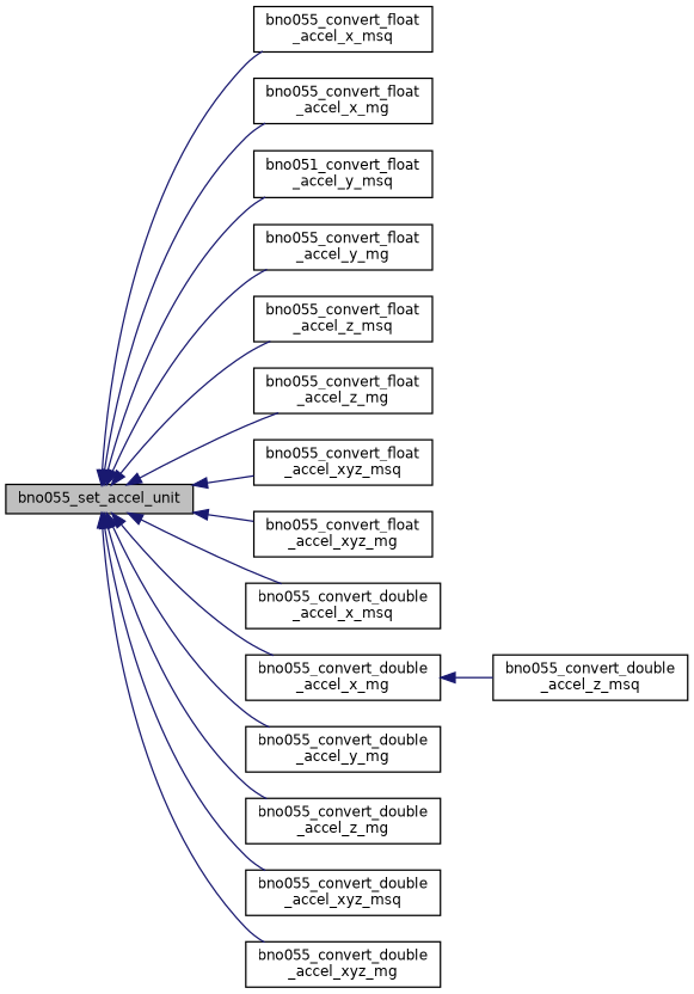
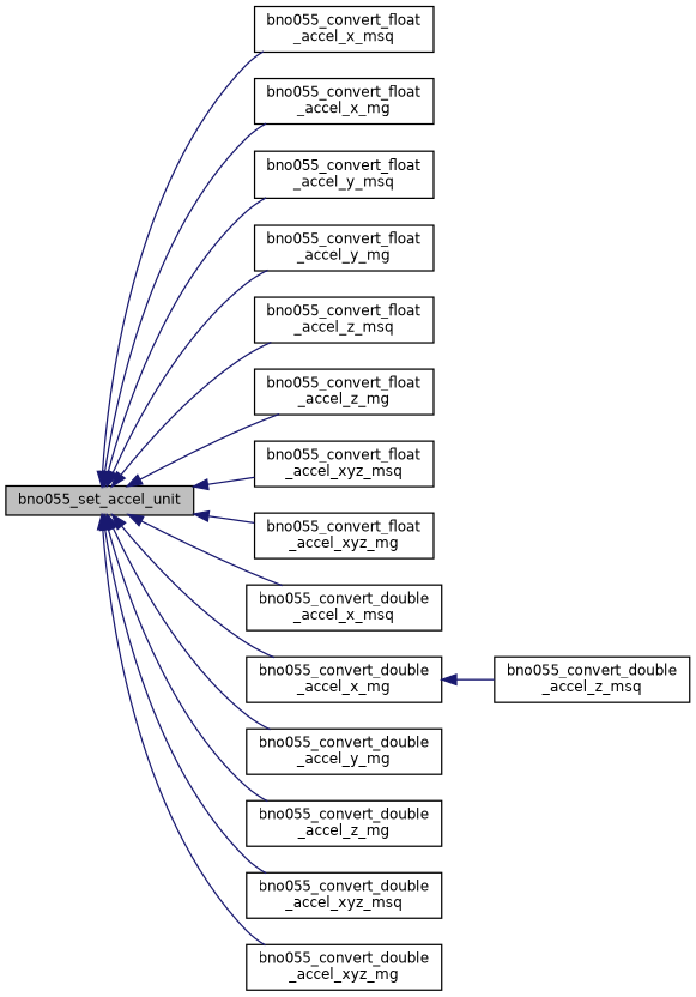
  digraph {
    rankdir=LR
    node [color=black fillcolor=white fontname=Helvetica fontsize=10 shape=record style=filled]
    edge [color=midnightblue dir=back fontname=Helvetica fontsize=10 labelfontname=Helvetica labelfontsize=10 style=solid]
    n1 [fillcolor=grey75 fontcolor=black height=0.2 label=bno055_set_accel_unit width=0.4]
    n2 [height=0.2 label="bno055_convert_float\l_accel_x_msq" width=0.4]
    n3 [height=0.2 label="bno055_convert_float\l_accel_x_mg" width=0.4]
-   n4 [height=0.2 label="bno051_convert_float\l_accel_y_msq" width=0.4]
+   n4 [height=0.2 label="bno055_convert_float\l_accel_y_msq" width=0.4]
    n5 [height=0.2 label="bno055_convert_float\l_accel_y_mg" width=0.4]
    n6 [height=0.2 label="bno055_convert_float\l_accel_z_msq" width=0.4]
    n7 [height=0.2 label="bno055_convert_float\l_accel_z_mg" width=0.4]
    n8 [height=0.2 label="bno055_convert_float\l_accel_xyz_msq" width=0.4]
    n9 [height=0.2 label="bno055_convert_float\l_accel_xyz_mg" width=0.4]
    n10 [height=0.2 label="bno055_convert_double\l_accel_x_msq" width=0.4]
    n11 [height=0.2 label="bno055_convert_double\l_accel_x_mg" width=0.4]
    n12 [height=0.2 label="bno055_convert_double\l_accel_y_mg" width=0.4]
    n13 [height=0.2 label="bno055_convert_double\l_accel_z_mg" width=0.4]
    n14 [height=0.2 label="bno055_convert_double\l_accel_xyz_msq" width=0.4]
    n15 [height=0.2 label="bno055_convert_double\l_accel_xyz_mg" width=0.4]
    n16 [height=0.2 label="bno055_convert_double\l_accel_z_msq" width=0.4]
    n1 -> n2
    n1 -> n3
    n1 -> n4
    n1 -> n5
    n1 -> n6
    n1 -> n7
    n1 -> n8
    n1 -> n9
    n1 -> n10
    n1 -> n11
    n1 -> n12
    n1 -> n13
    n1 -> n14
    n1 -> n15
    n11 -> n16
  }
